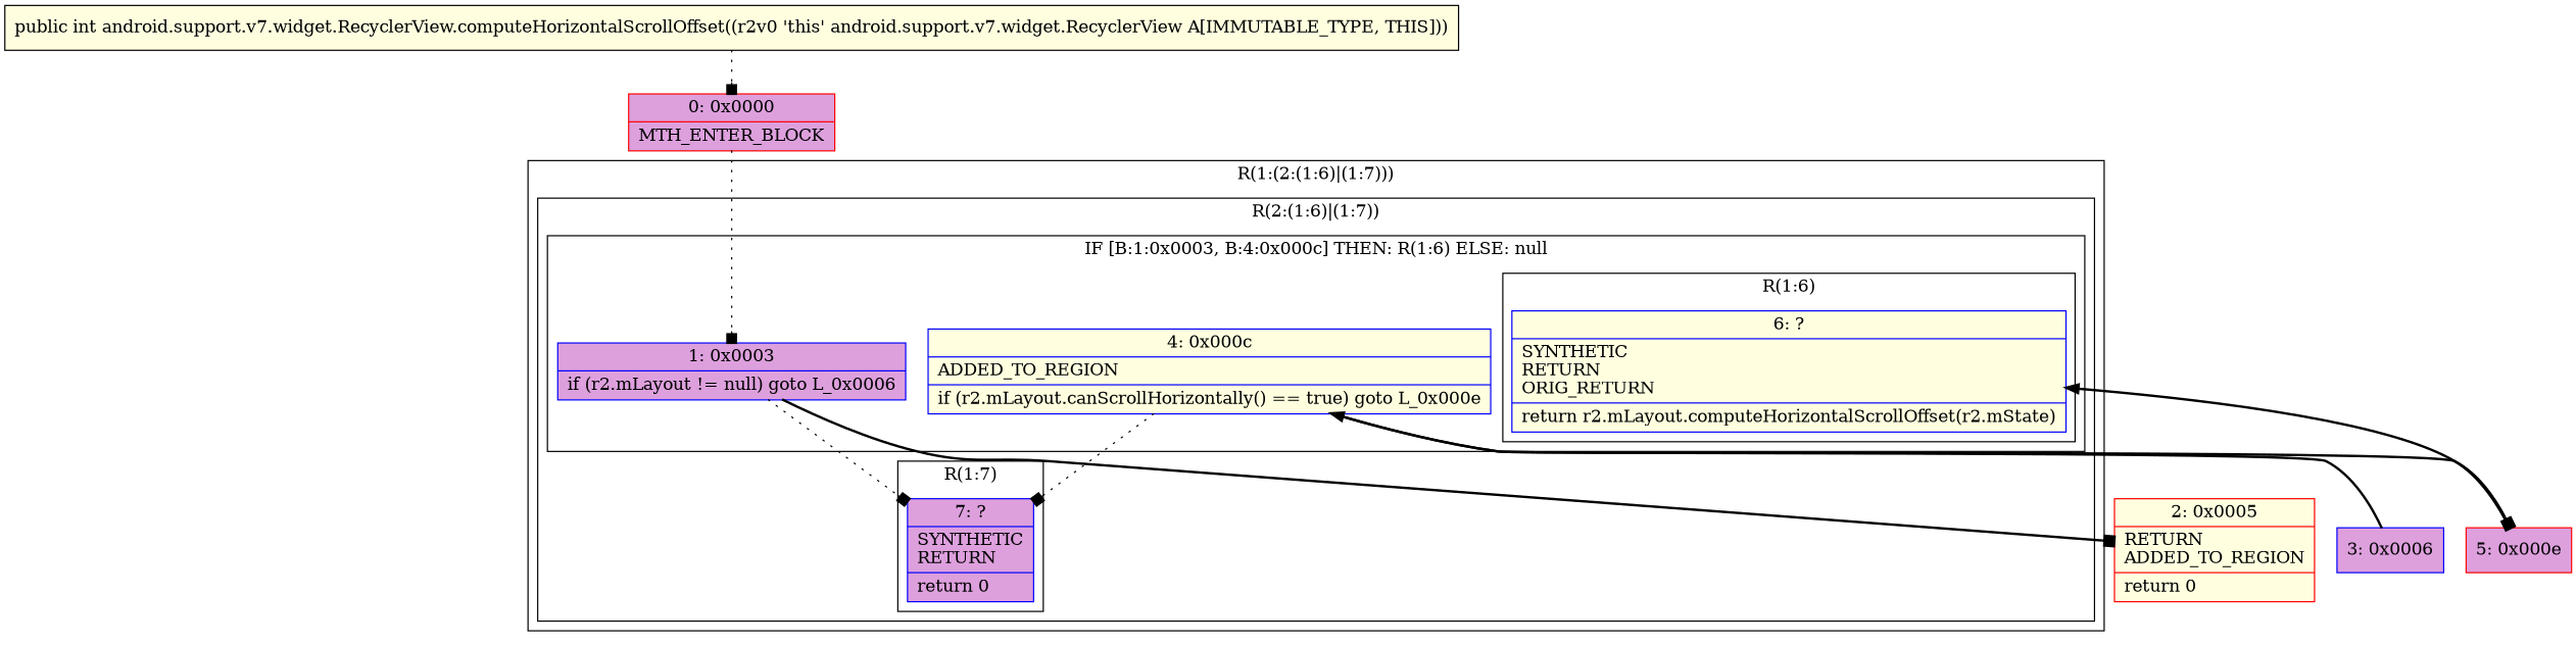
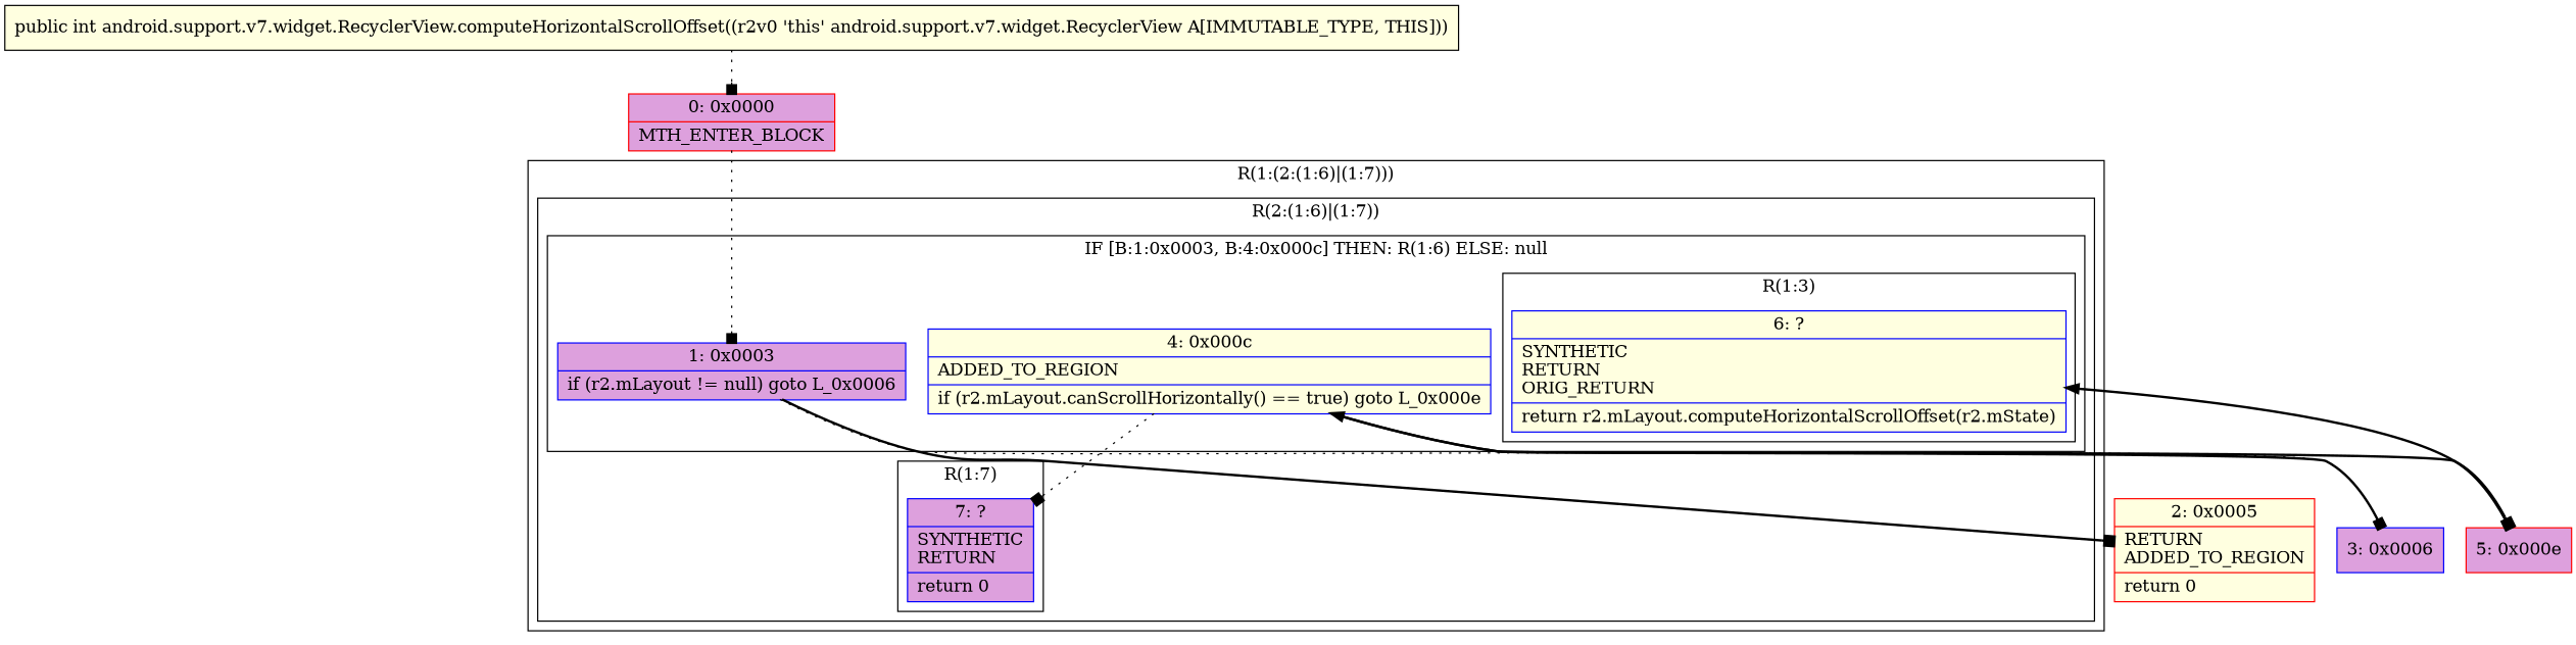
  digraph {
    node [color=blue fillcolor=plum shape=record style=filled]
    edge [arrowhead=box style=bold]
    n1 [fillcolor=lightyellow label="{6\:\ ?|SYNTHETIC\lRETURN\lORIG_RETURN\l|return r2.mLayout.computeHorizontalScrollOffset(r2.mState)\l}"]
    n2 [label="{1\:\ 0x0003|if (r2.mLayout != null) goto L_0x0006\l}"]
    n3 [fillcolor=lightyellow label="{4\:\ 0x000c|ADDED_TO_REGION\l|if (r2.mLayout.canScrollHorizontally() == true) goto L_0x000e\l}"]
    n4 [label="{7\:\ ?|SYNTHETIC\lRETURN\l|return 0\l}"]
    n5 [color=red fillcolor=lightyellow label="{2\:\ 0x0005|RETURN\lADDED_TO_REGION\l|return 0\l}"]
    n6 [label="{3\:\ 0x0006}"]
    n7 [color=red label="{5\:\ 0x000e}"]
    n8 [color=red label="{0\:\ 0x0000|MTH_ENTER_BLOCK\l}"]
    n9 [fillcolor=lightyellow label="{public int android.support.v7.widget.RecyclerView.computeHorizontalScrollOffset((r2v0 'this' android.support.v7.widget.RecyclerView A[IMMUTABLE_TYPE, THIS])) }" color=""]
    subgraph cluster_1 {
      label="R(1:(2:(1:6)|(1:7)))"
      subgraph cluster_2 {
        label="R(2:(1:6)|(1:7))"
        subgraph cluster_3 {
          label="IF [B:1:0x0003, B:4:0x000c] THEN: R(1:6) ELSE: null"
          n2
          n3
          subgraph cluster_4 {
-           label="R(1:6)"
+           label="R(1:3)"
            n1
          }
        }
        subgraph cluster_5 {
          label="R(1:7)"
          n4
        }
      }
    }
    n2 -> n5
-   n2 -> n4 [style=dotted]
+   n2 -> n6 [style=dotted]
    n3 -> n4 [style=dotted]
    n3 -> n7
    n6 -> n3 [arrowhead=normal]
    n7 -> n1 [arrowhead=normal]
    n8 -> n2 [style=dotted]
    n9 -> n8 [style=dotted]
  }
